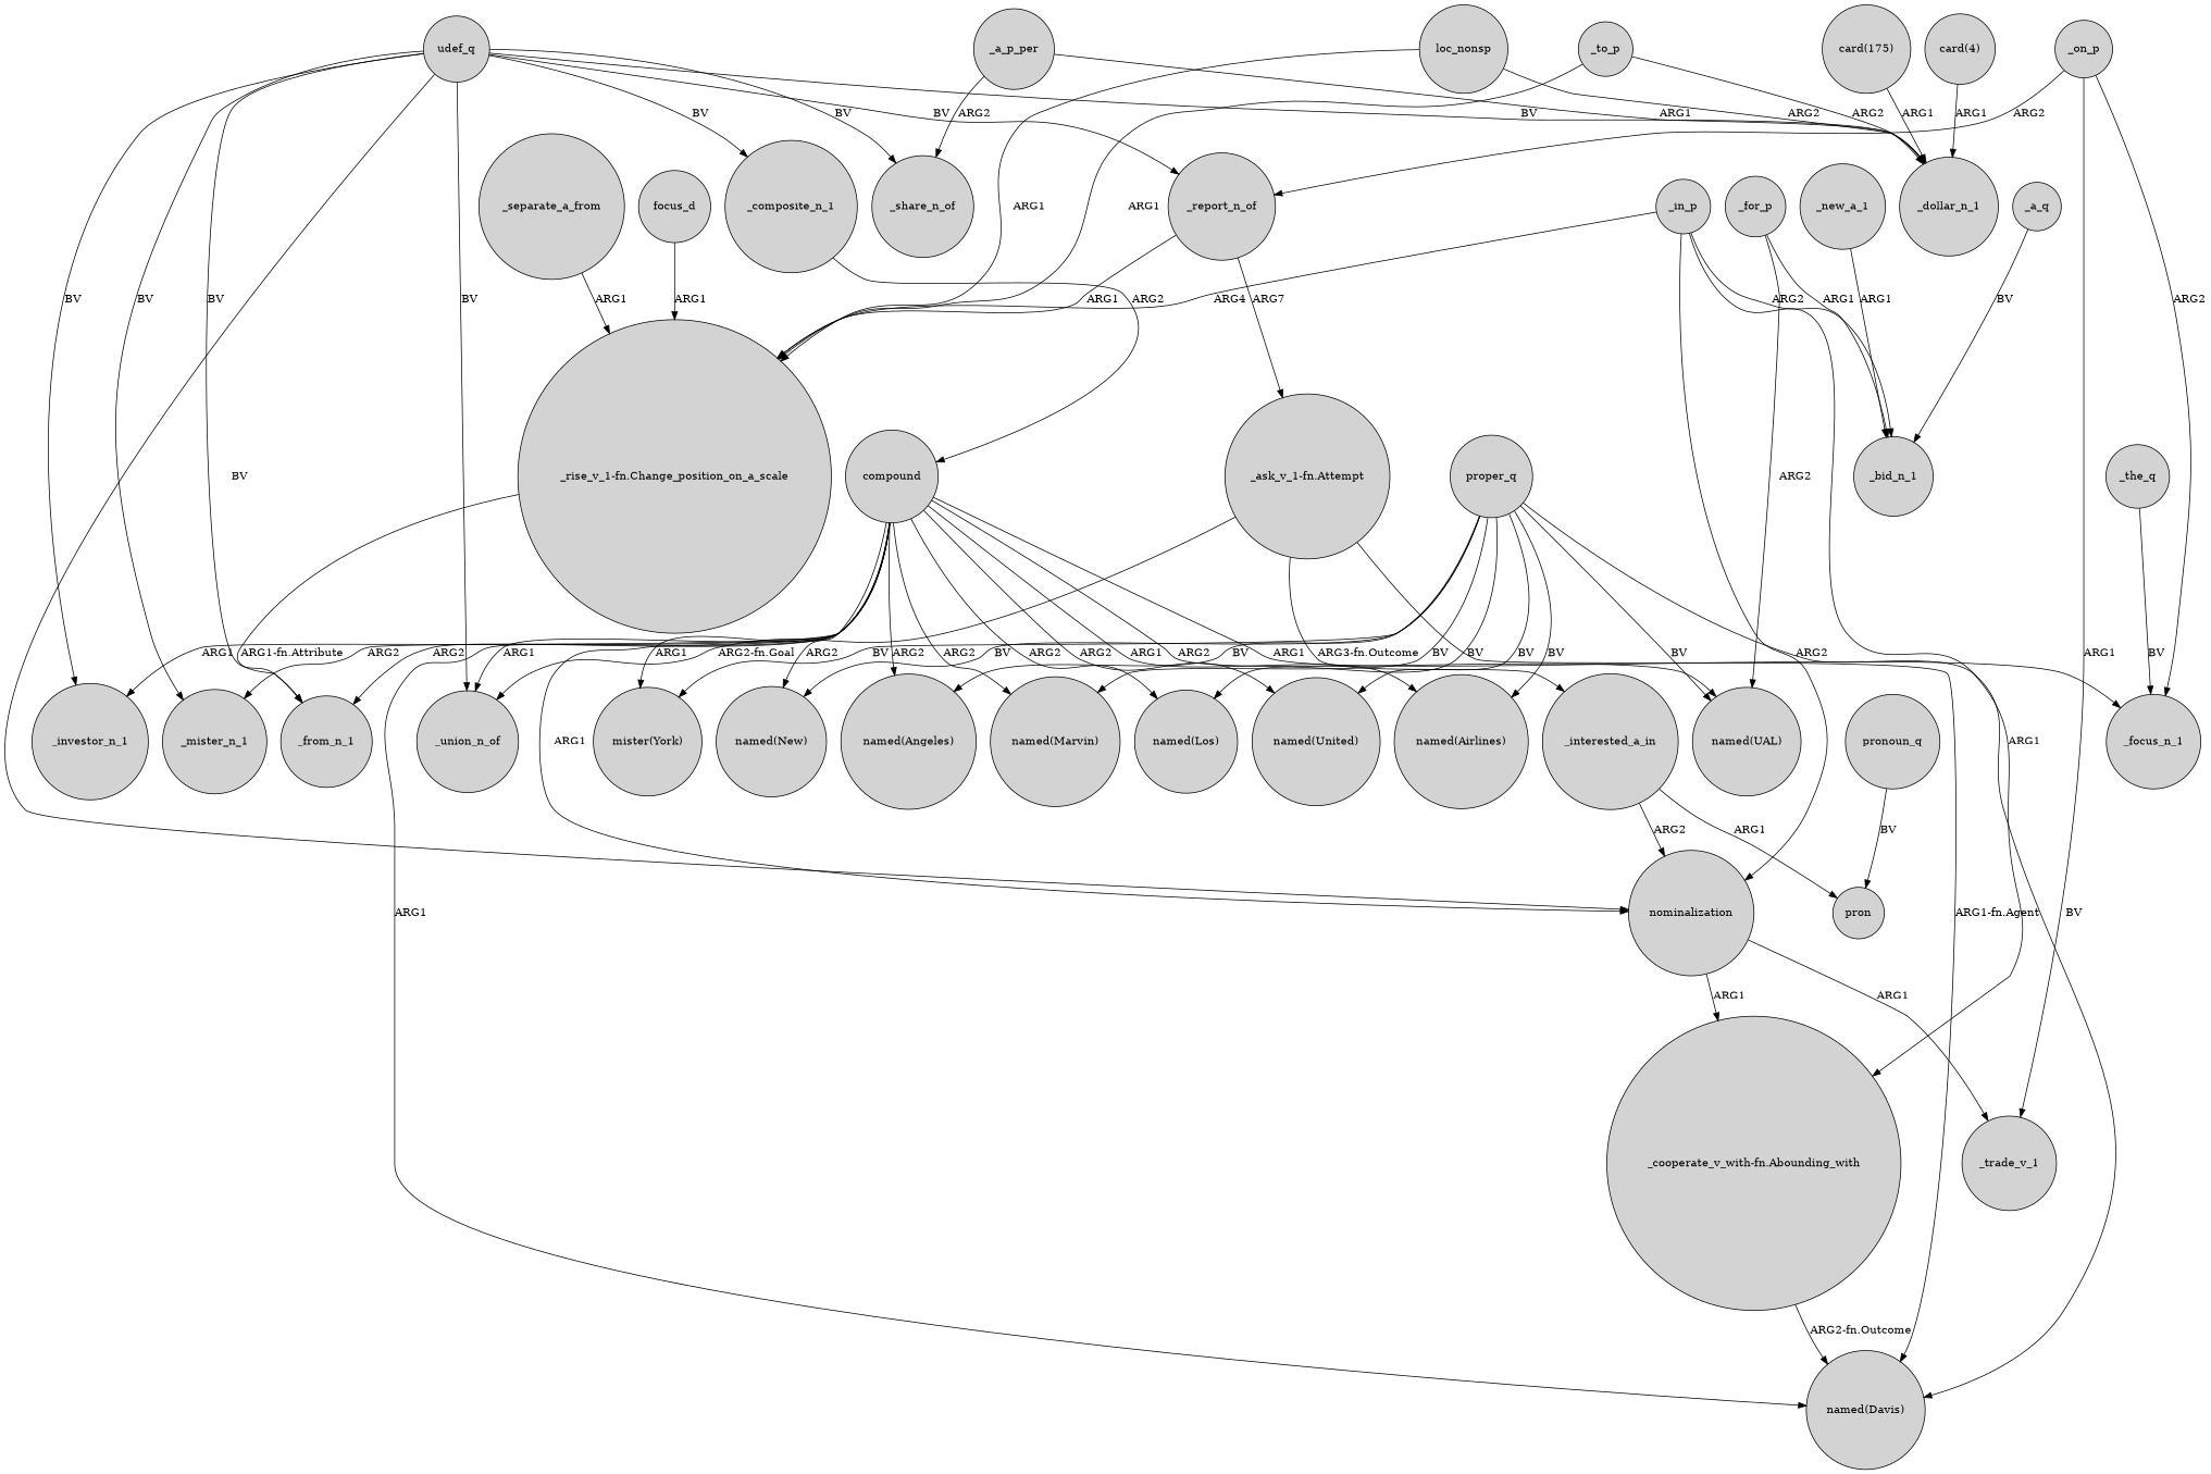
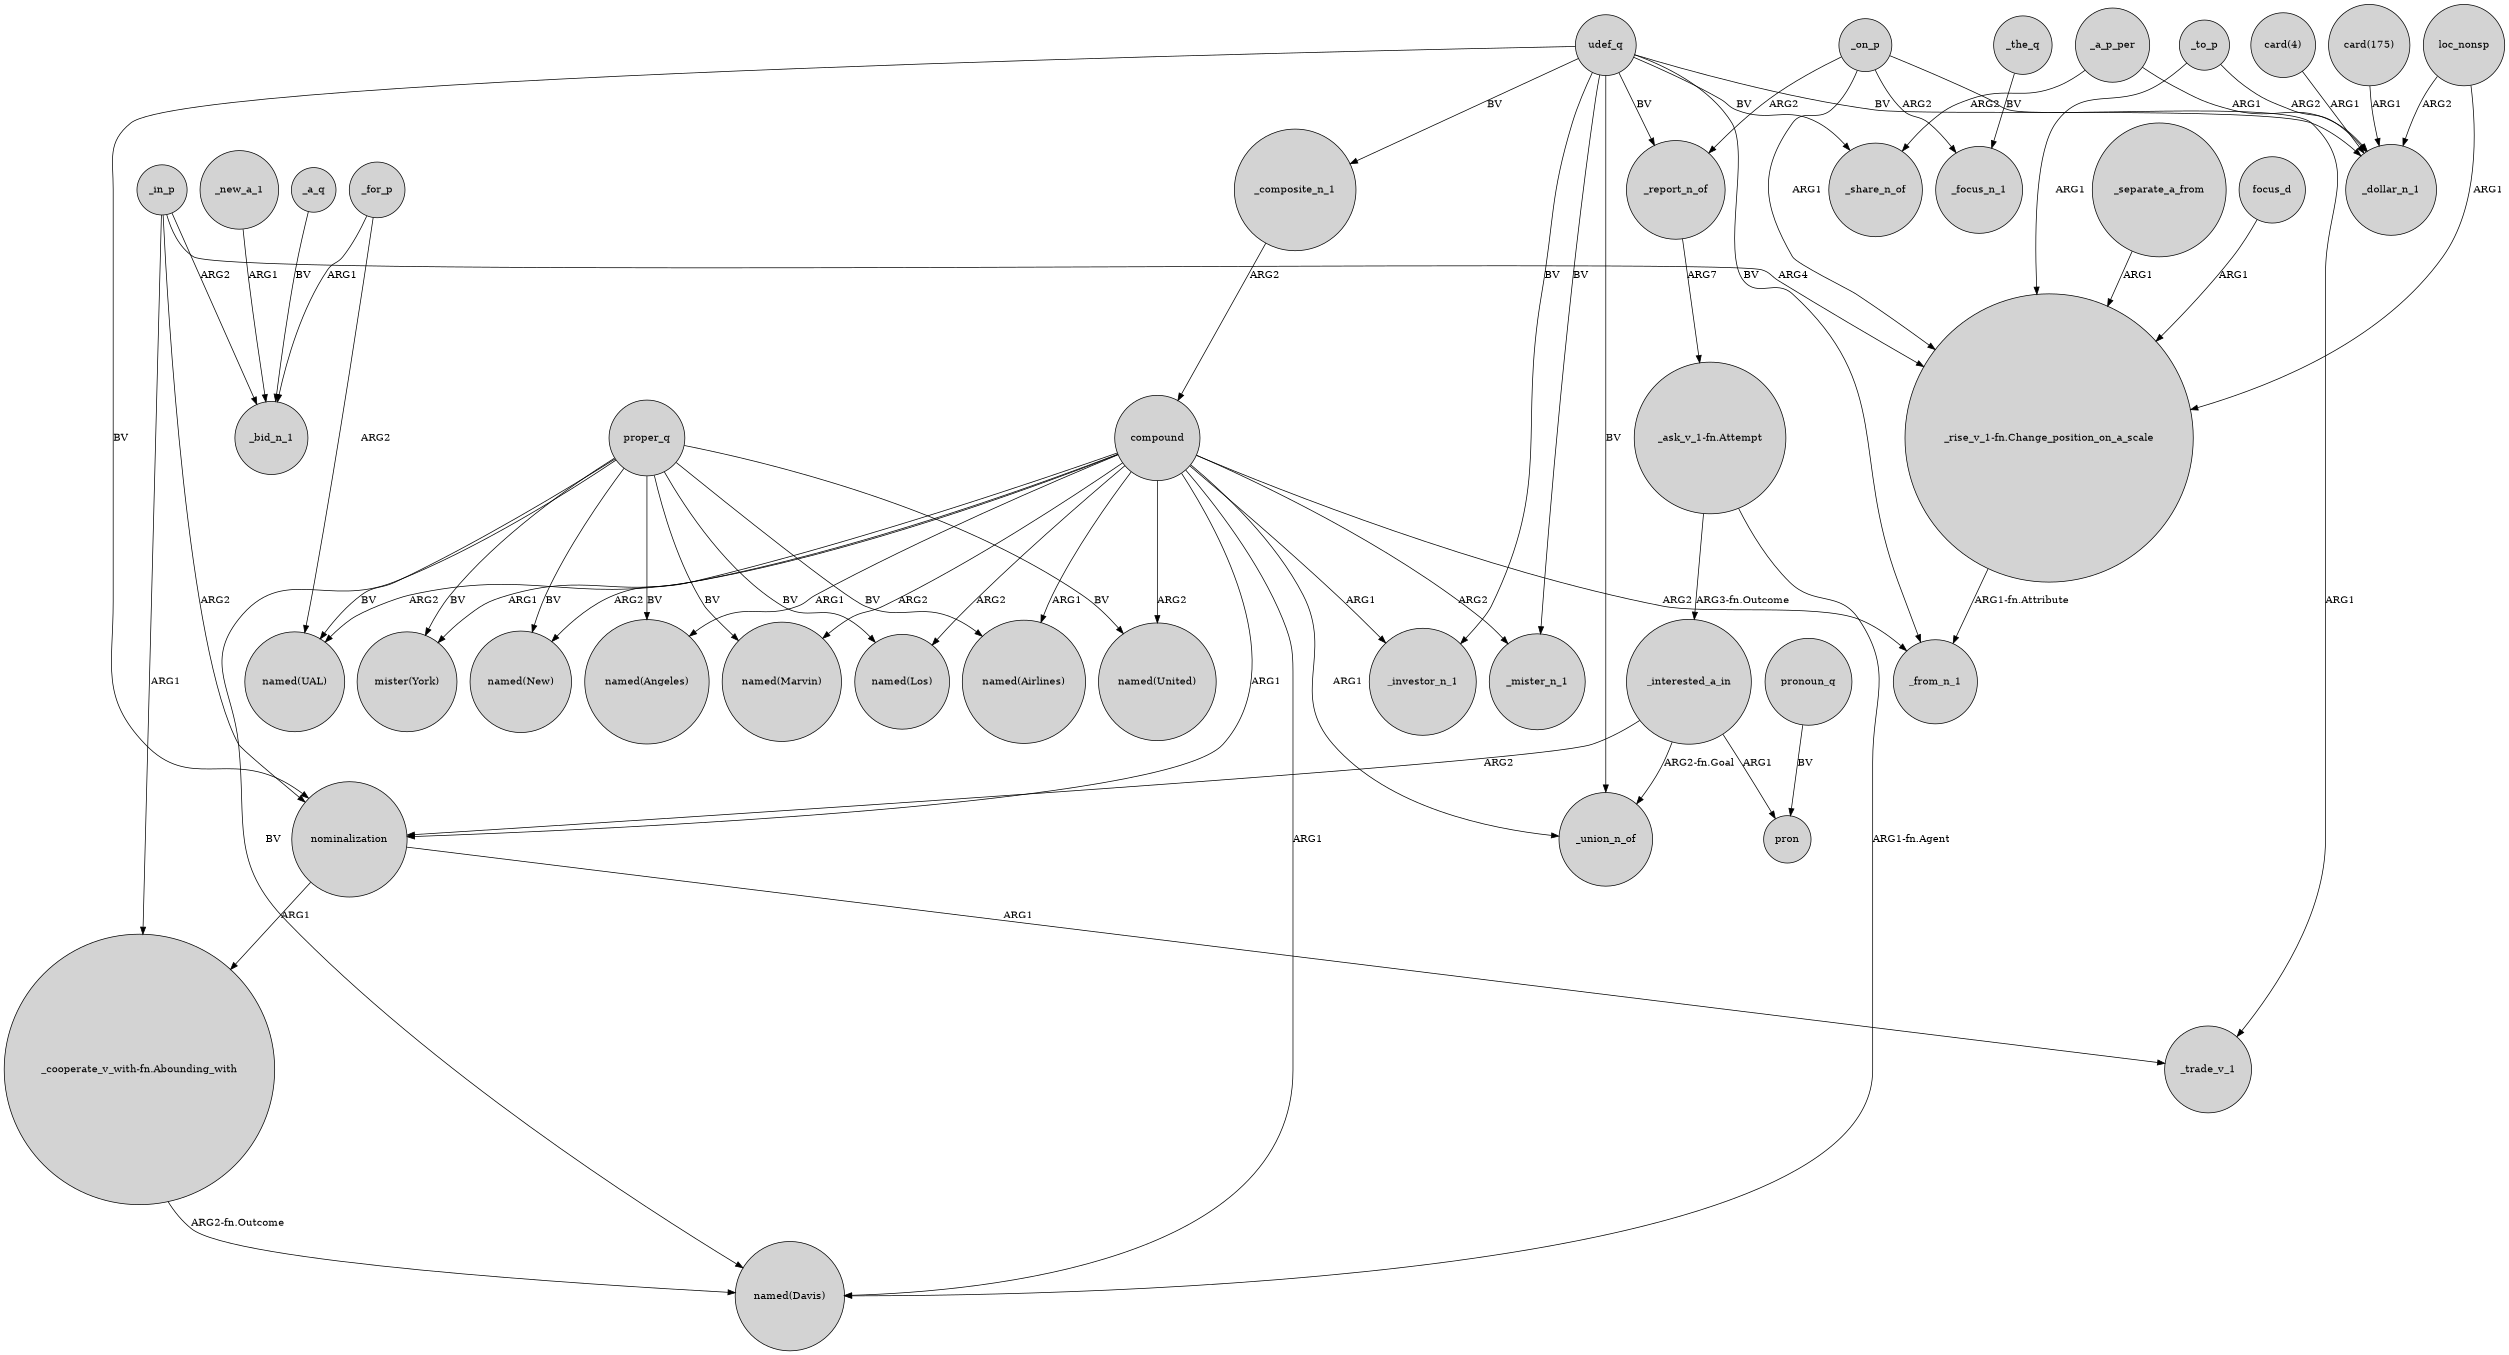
  digraph {
    node [shape=circle style=filled]
    _a_q
    _bid_n_1
    _in_p
    "_cooperate_v_with-fn.Abounding_with"
    "_rise_v_1-fn.Change_position_on_a_scale"
    nominalization
    "named(Davis)"
    n8 [label=_from_n_1]
    _trade_v_1
    _on_p
    _report_n_of
    n12 [label=_focus_n_1]
    "_ask_v_1-fn.Attempt"
    compound
    "named(Airlines)"
    _mister_n_1
    "named(United)"
    _union_n_of
    "named(New)"
    "named(Marvin)"
    "named(UAL)"
    "named(Los)"
    n23 [label="mister(York)"]
    "named(Angeles)"
    _investor_n_1
    _composite_n_1
    _interested_a_in
    pron
    loc_nonsp
    _dollar_n_1
    "card(4)"
    _to_p
    _for_p
    proper_q
    udef_q
    _share_n_of
    _separate_a_from
    focus_d
    pronoun_q
    _a_p_per
    "card(175)"
    _new_a_1
    _the_q
    _a_q -> _bid_n_1 [label=BV]
    _in_p -> _bid_n_1 [label=ARG2]
    _in_p -> "_cooperate_v_with-fn.Abounding_with" [label=ARG1]
    _in_p -> "_rise_v_1-fn.Change_position_on_a_scale" [label=ARG4]
    _in_p -> nominalization [label=ARG2]
    "_cooperate_v_with-fn.Abounding_with" -> "named(Davis)" [label="ARG2-fn.Outcome"]
    "_rise_v_1-fn.Change_position_on_a_scale" -> n8 [label="ARG1-fn.Attribute"]
    nominalization -> "_cooperate_v_with-fn.Abounding_with" [label=ARG1]
    nominalization -> _trade_v_1 [label=ARG1]
-   _report_n_of -> "_rise_v_1-fn.Change_position_on_a_scale" [label=ARG1]
+   _on_p -> "_rise_v_1-fn.Change_position_on_a_scale" [label=ARG1]
    _on_p -> _trade_v_1 [label=ARG1]
    _on_p -> _report_n_of [label=ARG2]
    _on_p -> n12 [label=ARG2]
    _report_n_of -> "_ask_v_1-fn.Attempt" [label=ARG7]
    "_ask_v_1-fn.Attempt" -> "named(Davis)" [label="ARG1-fn.Agent"]
-   "_ask_v_1-fn.Attempt" -> _union_n_of [label="ARG2-fn.Goal"]
+   _interested_a_in -> _union_n_of [label="ARG2-fn.Goal"]
    "_ask_v_1-fn.Attempt" -> _interested_a_in [label="ARG3-fn.Outcome"]
    compound -> nominalization [label=ARG1]
    compound -> "named(Davis)" [label=ARG1]
    compound -> n8 [label=ARG2]
-   compound -> n12 [label=ARG1]
    compound -> "named(Airlines)" [label=ARG1]
    compound -> _mister_n_1 [label=ARG2]
    compound -> "named(United)" [label=ARG2]
    compound -> _union_n_of [label=ARG1]
    compound -> "named(New)" [label=ARG2]
    compound -> "named(Marvin)" [label=ARG2]
    compound -> "named(UAL)" [label=ARG2]
    compound -> "named(Los)" [label=ARG2]
    compound -> n23 [label=ARG1]
-   compound -> "named(Angeles)" [label=ARG2]
+   compound -> "named(Angeles)" [label=ARG1]
    compound -> _investor_n_1 [label=ARG1]
    _composite_n_1 -> compound [label=ARG2]
    _interested_a_in -> nominalization [label=ARG2]
    _interested_a_in -> pron [label=ARG1]
    loc_nonsp -> "_rise_v_1-fn.Change_position_on_a_scale" [label=ARG1]
    loc_nonsp -> _dollar_n_1 [label=ARG2]
    "card(4)" -> _dollar_n_1 [label=ARG1]
    _to_p -> "_rise_v_1-fn.Change_position_on_a_scale" [label=ARG1]
    _to_p -> _dollar_n_1 [label=ARG2]
    _for_p -> _bid_n_1 [label=ARG1]
    _for_p -> "named(UAL)" [label=ARG2]
    proper_q -> "named(Davis)" [label=BV]
    proper_q -> "named(Airlines)" [label=BV]
    proper_q -> "named(United)" [label=BV]
    proper_q -> "named(New)" [label=BV]
    proper_q -> "named(Marvin)" [label=BV]
    proper_q -> "named(UAL)" [label=BV]
    proper_q -> "named(Los)" [label=BV]
    proper_q -> n23 [label=BV]
    proper_q -> "named(Angeles)" [label=BV]
    udef_q -> nominalization [label=BV]
    udef_q -> n8 [label=BV]
    udef_q -> _report_n_of [label=BV]
    udef_q -> _mister_n_1 [label=BV]
    udef_q -> _union_n_of [label=BV]
    udef_q -> _investor_n_1 [label=BV]
    udef_q -> _composite_n_1 [label=BV]
    udef_q -> _dollar_n_1 [label=BV]
    udef_q -> _share_n_of [label=BV]
    _separate_a_from -> "_rise_v_1-fn.Change_position_on_a_scale" [label=ARG1]
    focus_d -> "_rise_v_1-fn.Change_position_on_a_scale" [label=ARG1]
    pronoun_q -> pron [label=BV]
    _a_p_per -> _dollar_n_1 [label=ARG1]
    _a_p_per -> _share_n_of [label=ARG2]
    "card(175)" -> _dollar_n_1 [label=ARG1]
    _new_a_1 -> _bid_n_1 [label=ARG1]
    _the_q -> n12 [label=BV]
  }
